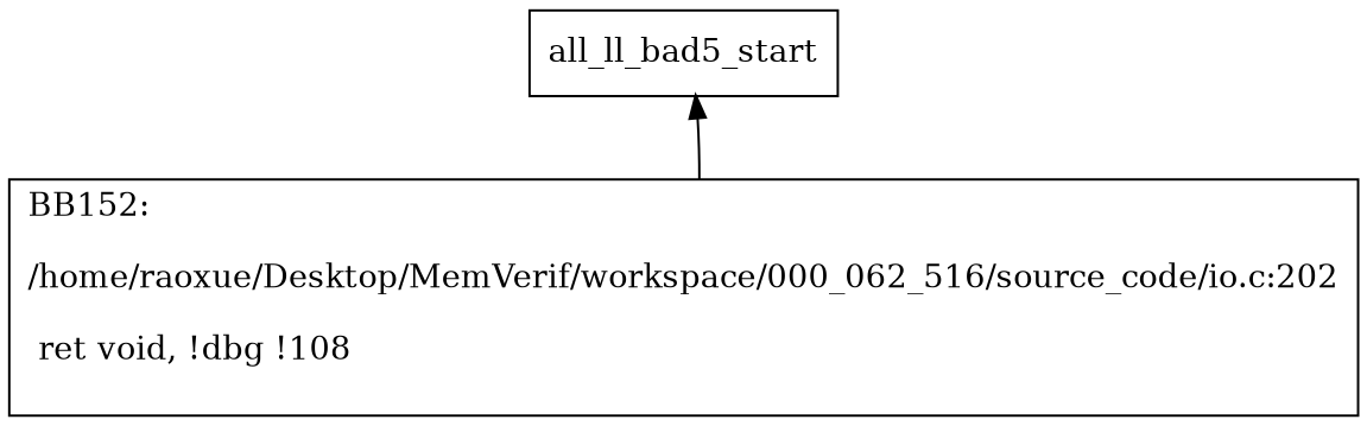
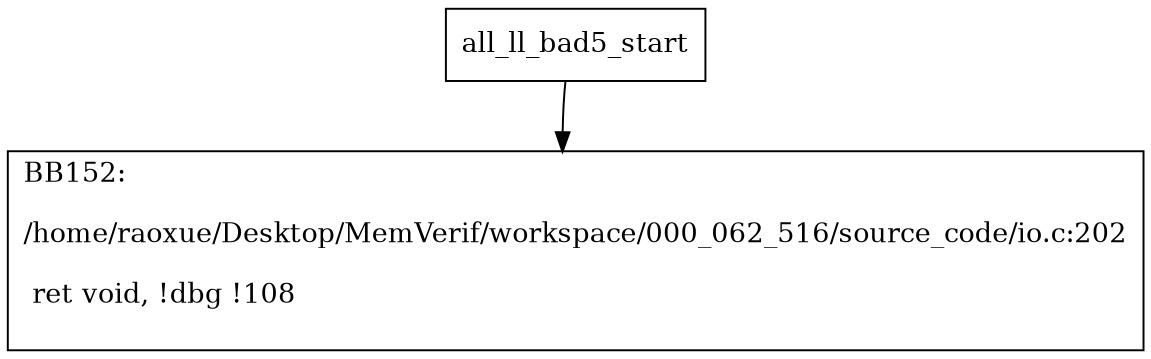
  digraph {
    node [shape=record]
    n1 [label="{all_ll_bad5_start}"]
    n2 [label="{BB152:\l\l/home/raoxue/Desktop/MemVerif/workspace/000_062_516/source_code/io.c:202\l\n  ret void, !dbg !108\l\n}"]
-   n2 -> n1
+   n1 -> n2
  }
